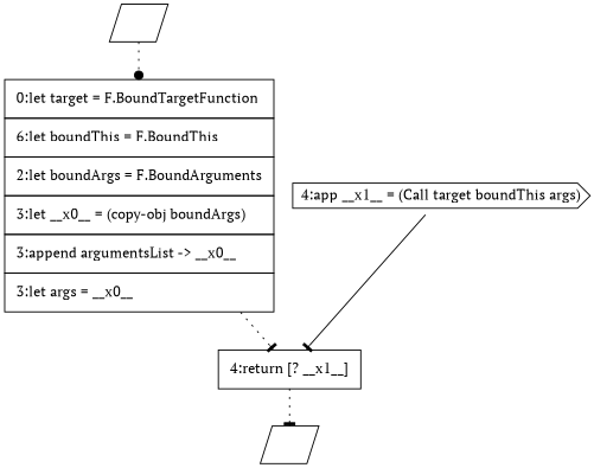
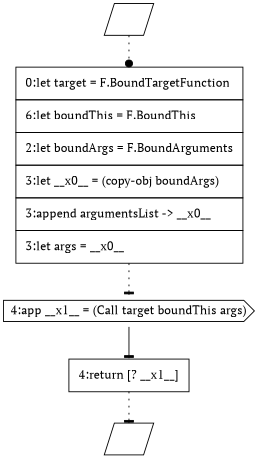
  digraph {
    fontname="PT Serif"
    node [color=black fillcolor=white fontname="PT Serif" shape=parallelogram style=filled]
    edge [arrowhead=tee color=black fontname="PT Serif" style=dotted]
    n1 [label=" "]
    n2 [label=<<font color="black">     <table border="0" cellborder="1" cellspacing="0" cellpadding="10">       <tr><td align="left">0:let target = F.BoundTargetFunction</td></tr>       <tr><td align="left">6:let boundThis = F.BoundThis</td></tr>       <tr><td align="left">2:let boundArgs = F.BoundArguments</td></tr>       <tr><td align="left">3:let __x0__ = (copy-obj boundArgs)</td></tr>       <tr><td align="left">3:append argumentsList -&gt; __x0__</td></tr>       <tr><td align="left">3:let args = __x0__</td></tr>     </table>   </font>> margin=0 shape=none]
    n3 [label=<<font color="black">4:app __x1__ = (Call target boundThis args)</font>> shape=cds]
    n4 [label=<<font color="black">     <table border="0" cellborder="1" cellspacing="0" cellpadding="10">       <tr><td align="left">4:return [? __x1__]</td></tr>     </table>   </font>> margin=0 shape=none]
    n5 [label=" "]
    n1 -> n2 [arrowhead=dot]
-   n2 -> n4
+   n2 -> n3
    n3 -> n4 [style=solid]
    n4 -> n5
  }
